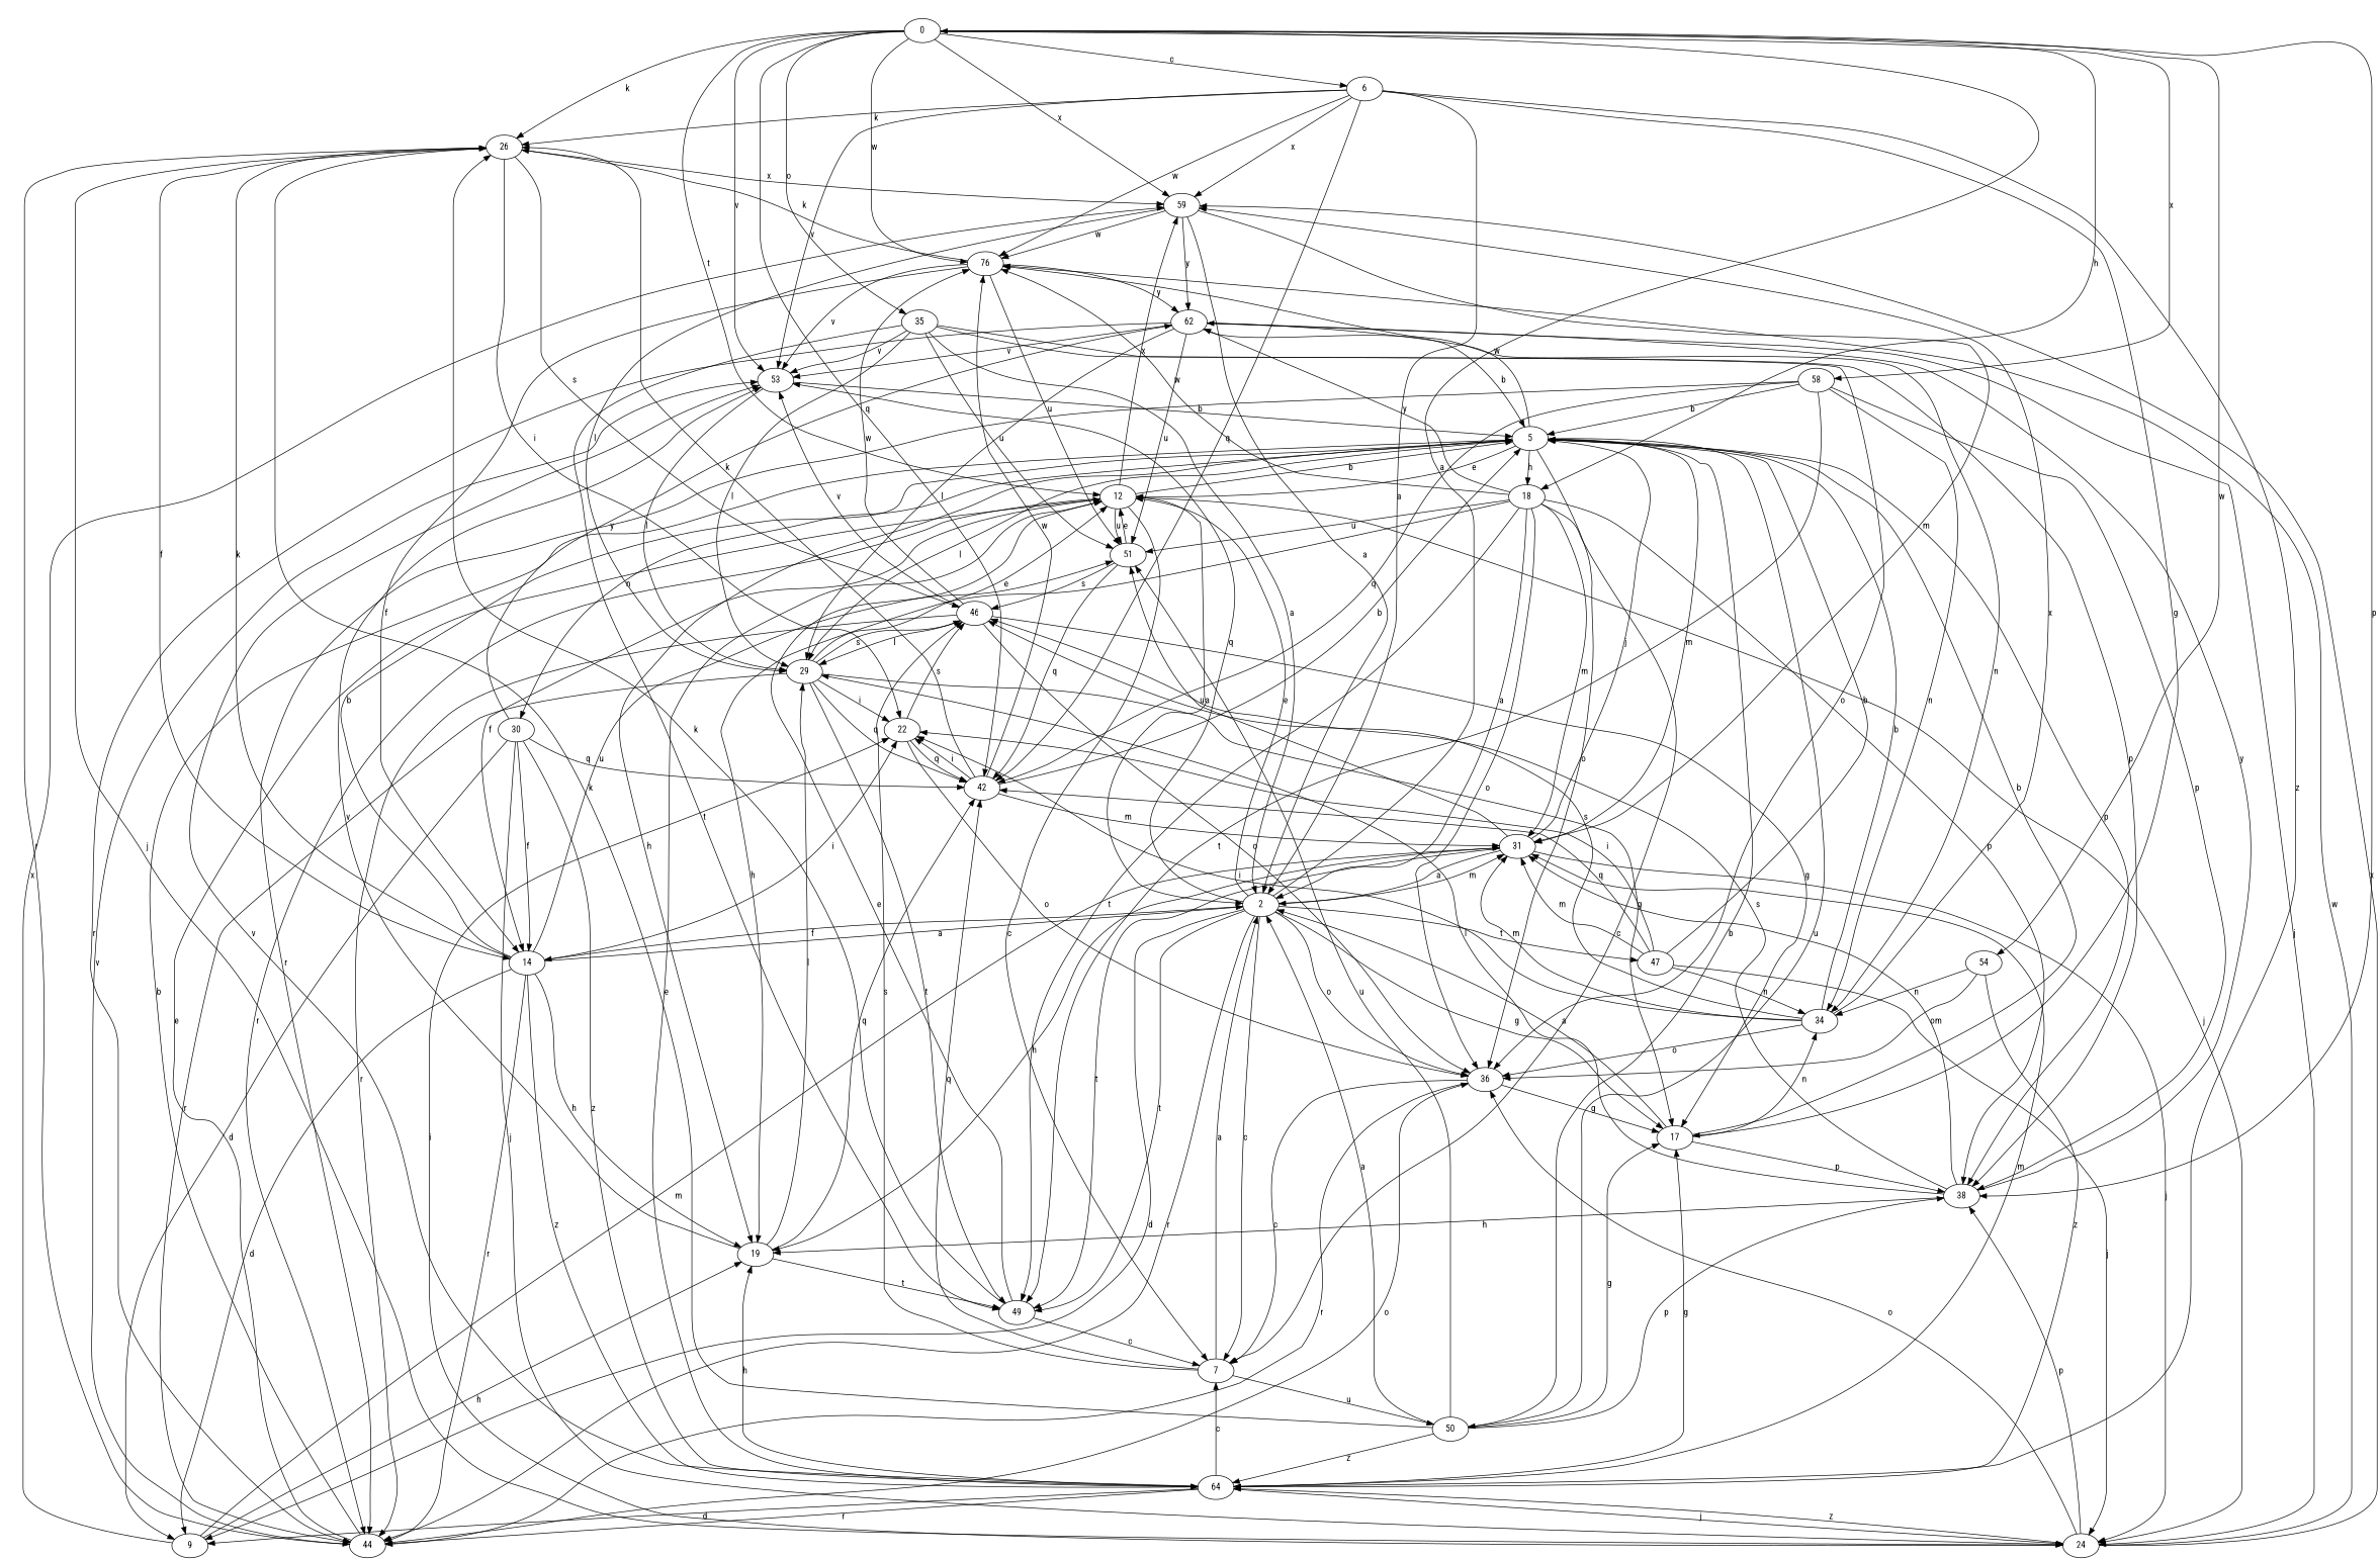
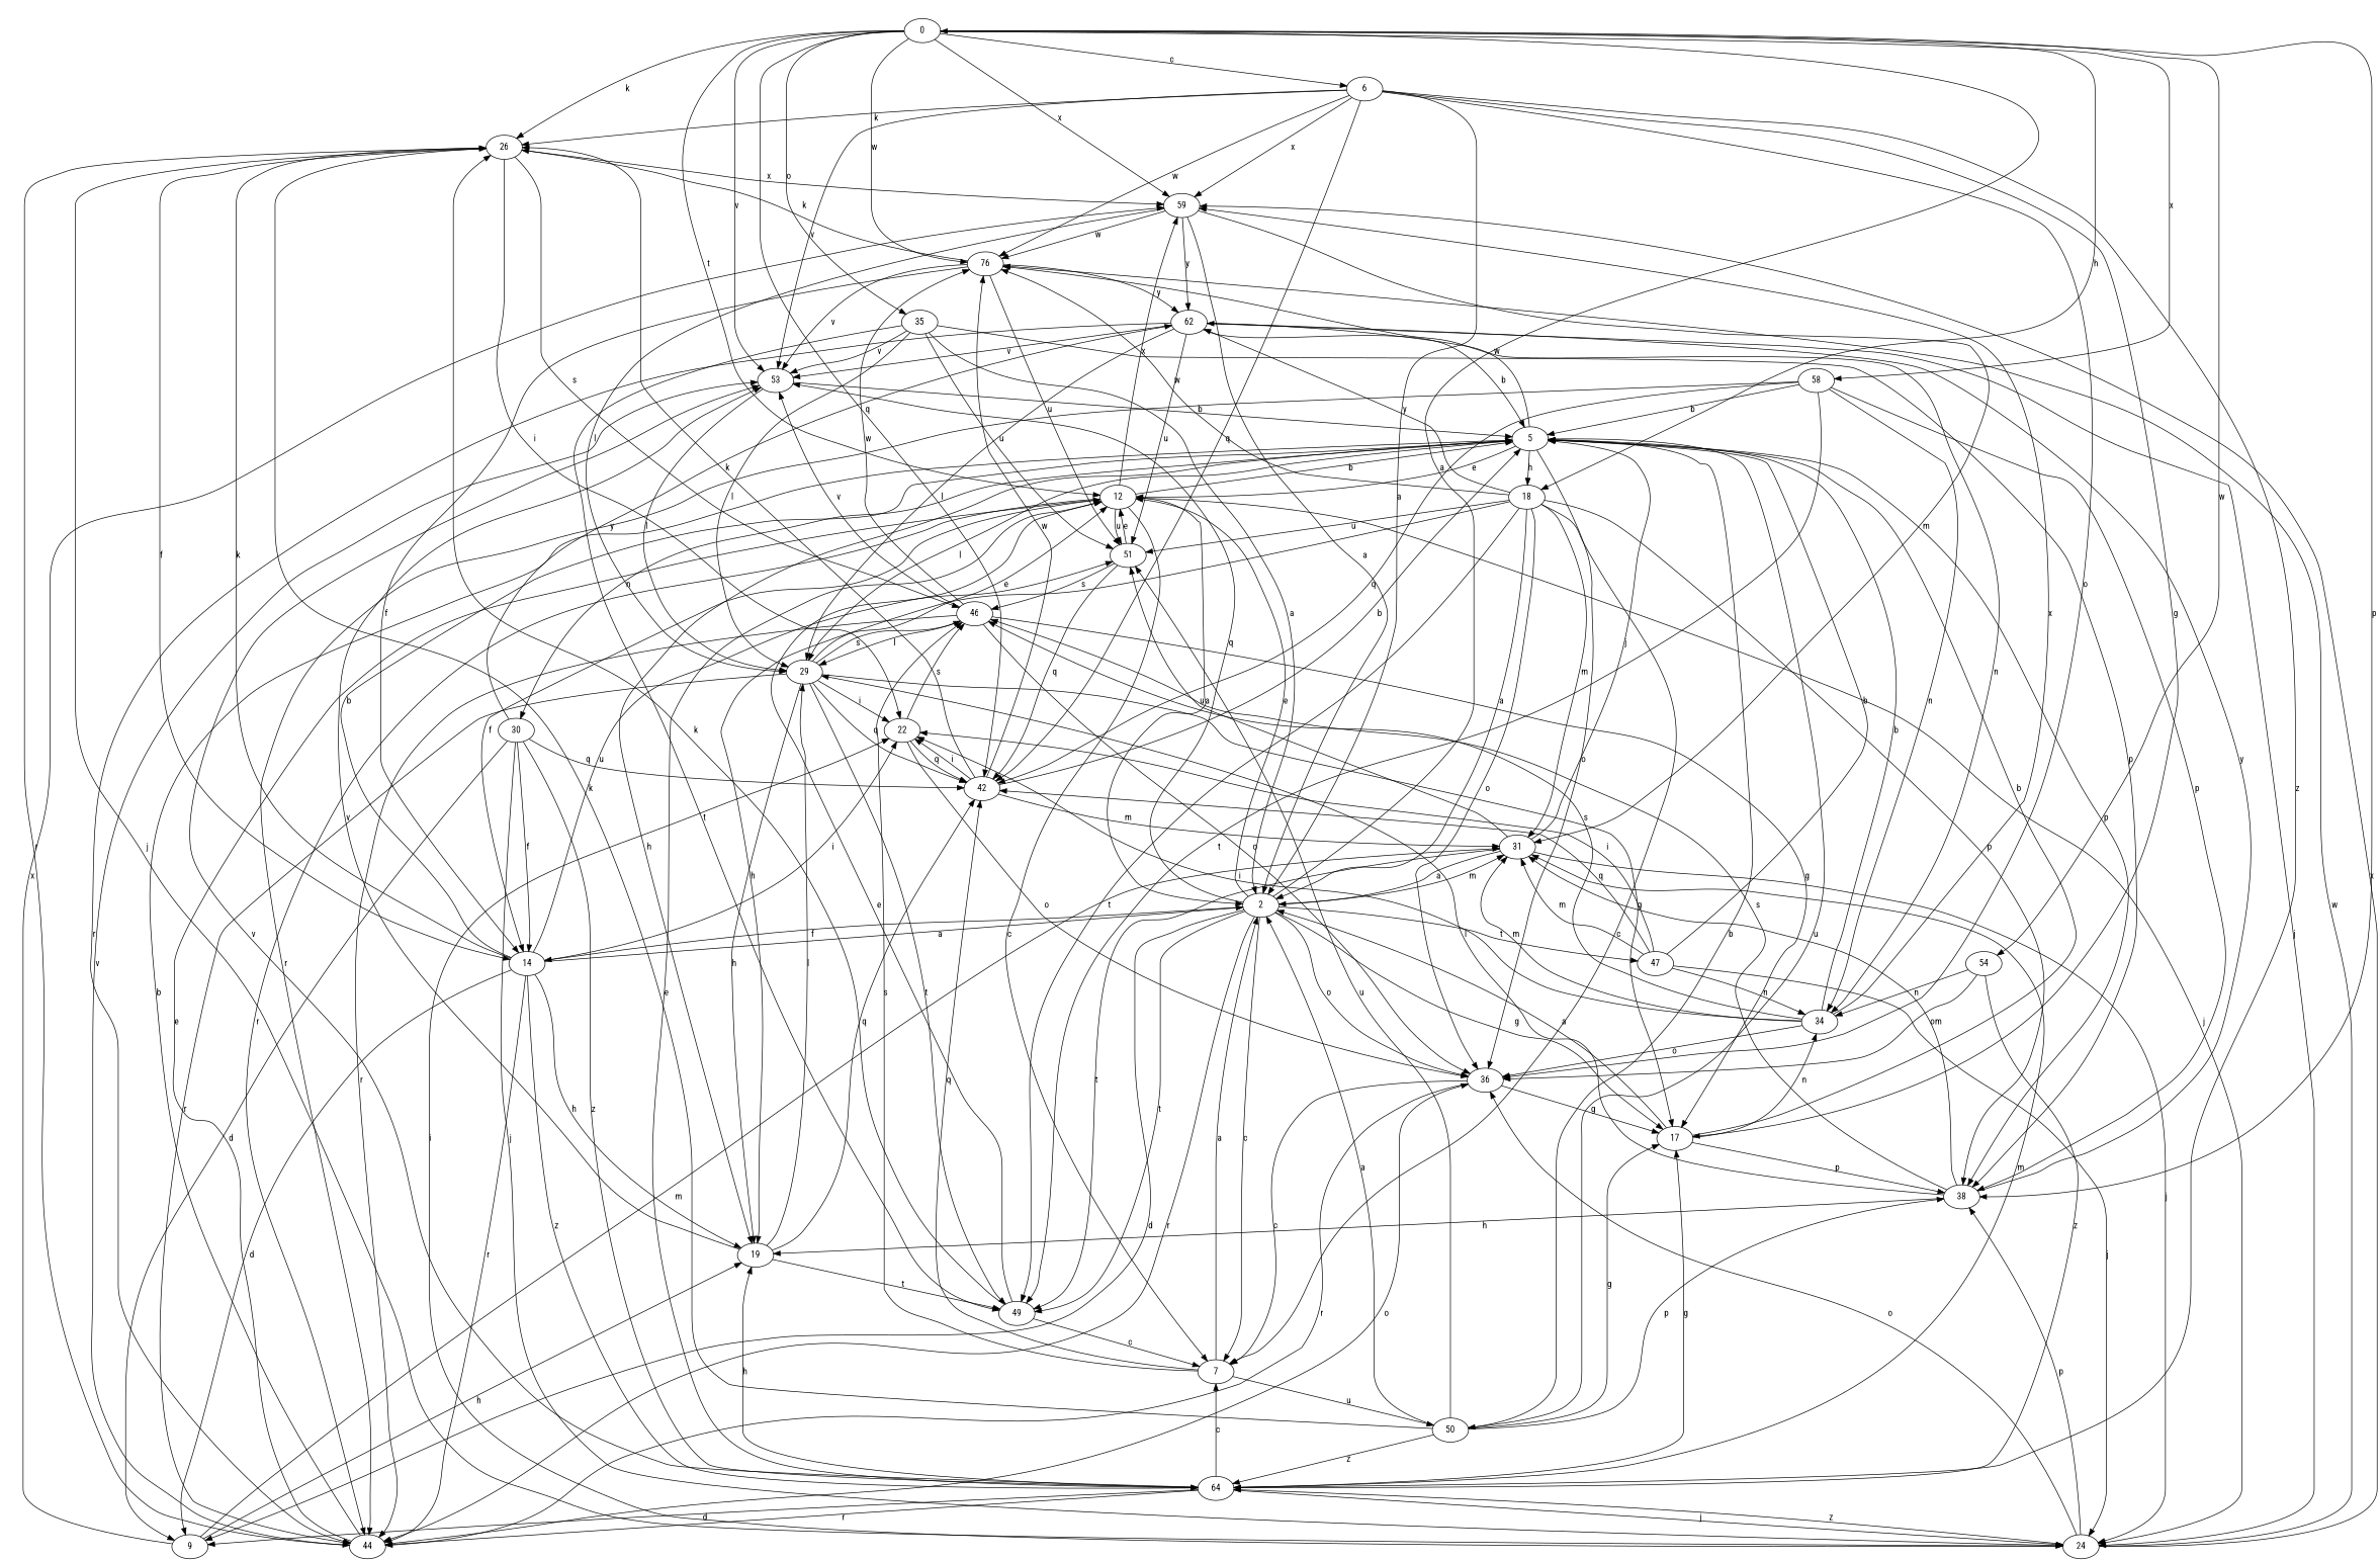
  strict digraph {
    fontname="Roboto Condensed"
    node [fontname="Roboto Condensed"]
    edge [fontname="Roboto Condensed"]
    0
    6
    12
    18
    26
    35
    38
    42
    53
    54
    n11 [label=76]
    58
    59
    2
    17
    64
    7
    14
    44
    5
    24
    51
    31
    36
    49
    19
    62
    46
    22
    29
    34
    9
    47
    50
    n35 [label=30]
    0 -> 6 [label=c]
    0 -> 12 [label=t]
    0 -> 18 [label=h]
    0 -> 26 [label=k]
    0 -> 35 [label=o]
    0 -> 38 [label=p]
    0 -> 42 [label=q]
    0 -> 53 [label=v]
    0 -> 54 [label=w]
    0 -> n11 [label=w]
    0 -> 58 [label=x]
    0 -> 59 [label=x]
    6 -> 26 [label=k]
    6 -> 42 [label=q]
    6 -> 53 [label=v]
    6 -> n11 [label=w]
    6 -> 59 [label=x]
    6 -> 2 [label=a]
    6 -> 17 [label=g]
    6 -> 64 [label=z]
    12 -> 59 [label=x]
    12 -> 2 [label=a]
    12 -> 7 [label=c]
    12 -> 14 [label=f]
    12 -> 44 [label=r]
    12 -> 5 [label=b]
    12 -> 24 [label=j]
    12 -> 51 [label=u]
    18 -> 38 [label=p]
    18 -> n11 [label=w]
    18 -> 2 [label=a]
    18 -> 7 [label=c]
    18 -> 51 [label=u]
    18 -> 31 [label=m]
    18 -> 36 [label=o]
    18 -> 49 [label=t]
    18 -> 19 [label=h]
    18 -> 62 [label=y]
    26 -> 59 [label=x]
    26 -> 14 [label=f]
    26 -> 44 [label=r]
    26 -> 24 [label=j]
    26 -> 46 [label=s]
    26 -> 22 [label=i]
    35 -> 38 [label=p]
    35 -> 53 [label=v]
    35 -> 2 [label=a]
    35 -> 51 [label=u]
-   35 -> 36 [label=o]
+   6 -> 36 [label=o]
    35 -> 49 [label=t]
    35 -> 29 [label=l]
    38 -> 31 [label=m]
    38 -> 19 [label=h]
    38 -> 62 [label=y]
    38 -> 46 [label=s]
    38 -> 29 [label=l]
    42 -> 26 [label=k]
    42 -> n11 [label=w]
    42 -> 5 [label=b]
    42 -> 31 [label=m]
    42 -> 22 [label=i]
    53 -> 5 [label=b]
    53 -> 29 [label=l]
    54 -> 64 [label=z]
    54 -> 36 [label=o]
    54 -> 34 [label=n]
    n11 -> 26 [label=k]
    n11 -> 53 [label=v]
    n11 -> 14 [label=f]
    n11 -> 51 [label=u]
    n11 -> 62 [label=y]
    58 -> 38 [label=p]
    58 -> 42 [label=q]
    58 -> 44 [label=r]
    58 -> 5 [label=b]
    58 -> 49 [label=t]
    58 -> 34 [label=n]
    59 -> n11 [label=w]
    59 -> 2 [label=a]
    59 -> 31 [label=m]
    59 -> 62 [label=y]
    59 -> 29 [label=l]
    2 -> 0 [label=a]
    2 -> 12 [label=e]
    2 -> 53 [label=q]
    2 -> 17 [label=g]
    2 -> 7 [label=c]
    2 -> 14 [label=f]
    2 -> 44 [label=r]
    2 -> 31 [label=m]
    2 -> 36 [label=o]
    2 -> 49 [label=t]
    2 -> 9 [label=d]
    2 -> 47 [label=t]
    17 -> 38 [label=p]
    17 -> 2 [label=a]
    17 -> 5 [label=b]
    17 -> 34 [label=n]
    64 -> 12 [label=e]
    64 -> 53 [label=v]
    64 -> 17 [label=g]
    64 -> 7 [label=c]
    64 -> 44 [label=r]
    64 -> 24 [label=j]
    64 -> 31 [label=m]
    64 -> 19 [label=h]
    64 -> 9 [label=d]
    7 -> 42 [label=q]
    7 -> 2 [label=a]
    7 -> 46 [label=s]
    7 -> 50 [label=u]
    14 -> 26 [label=k]
    14 -> 2 [label=a]
    14 -> 64 [label=z]
    14 -> 44 [label=r]
    14 -> 5 [label=b]
    14 -> 51 [label=u]
    14 -> 19 [label=h]
    14 -> 22 [label=i]
    14 -> 9 [label=d]
    44 -> 12 [label=e]
    44 -> 53 [label=v]
    44 -> 5 [label=b]
    44 -> 36 [label=o]
    5 -> 12 [label=e]
    5 -> 18 [label=h]
    5 -> 38 [label=p]
    5 -> n11 [label=w]
-   5 -> 31 [label=m]
    5 -> 36 [label=o]
    5 -> 19 [label=h]
    5 -> 29 [label=l]
    5 -> 50 [label=u]
    5 -> n35 [label=n]
    24 -> 38 [label=p]
    24 -> n11 [label=w]
    24 -> 59 [label=x]
    24 -> 64 [label=z]
    24 -> 36 [label=o]
    24 -> 22 [label=i]
    51 -> 12 [label=e]
    51 -> 42 [label=q]
    51 -> 46 [label=s]
    31 -> 2 [label=a]
    31 -> 5 [label=j]
    31 -> 24 [label=j]
    31 -> 51 [label=u]
    31 -> 49 [label=t]
    36 -> 17 [label=g]
    36 -> 7 [label=c]
    36 -> 44 [label=r]
    49 -> 12 [label=e]
    49 -> 26 [label=k]
    49 -> 7 [label=c]
    19 -> 42 [label=q]
    19 -> 53 [label=v]
    19 -> 49 [label=t]
    19 -> 29 [label=l]
    62 -> 53 [label=v]
    62 -> 44 [label=r]
    62 -> 5 [label=b]
    62 -> 24 [label=j]
    62 -> 51 [label=u]
    62 -> 29 [label=l]
    62 -> 34 [label=n]
    46 -> 53 [label=v]
    46 -> n11 [label=w]
    46 -> 17 [label=g]
    46 -> 44 [label=r]
    46 -> 36 [label=o]
    46 -> 29 [label=l]
    22 -> 42 [label=q]
    22 -> 36 [label=o]
    22 -> 46 [label=s]
    29 -> 12 [label=e]
    29 -> 42 [label=q]
    29 -> 17 [label=g]
    29 -> 44 [label=r]
    29 -> 49 [label=t]
-   31 -> 19 [label=h]
+   29 -> 19 [label=h]
    29 -> 46 [label=s]
    29 -> 22 [label=i]
    34 -> 59 [label=x]
    34 -> 5 [label=b]
    34 -> 31 [label=m]
    34 -> 36 [label=o]
    34 -> 46 [label=s]
    34 -> 22 [label=i]
    9 -> 59 [label=x]
    9 -> 31 [label=m]
    9 -> 19 [label=h]
    47 -> 42 [label=q]
    47 -> 5 [label=b]
    47 -> 24 [label=j]
    47 -> 31 [label=m]
    47 -> 22 [label=i]
    47 -> 34 [label=n]
    50 -> 26 [label=k]
    50 -> 38 [label=p]
    50 -> 2 [label=a]
    50 -> 17 [label=g]
    50 -> 64 [label=z]
    50 -> 5 [label=b]
    50 -> 51 [label=u]
    n35 -> 42 [label=q]
    n35 -> 64 [label=z]
    n35 -> 14 [label=f]
    n35 -> 24 [label=j]
    n35 -> 62 [label=y]
    n35 -> 9 [label=d]
  }
